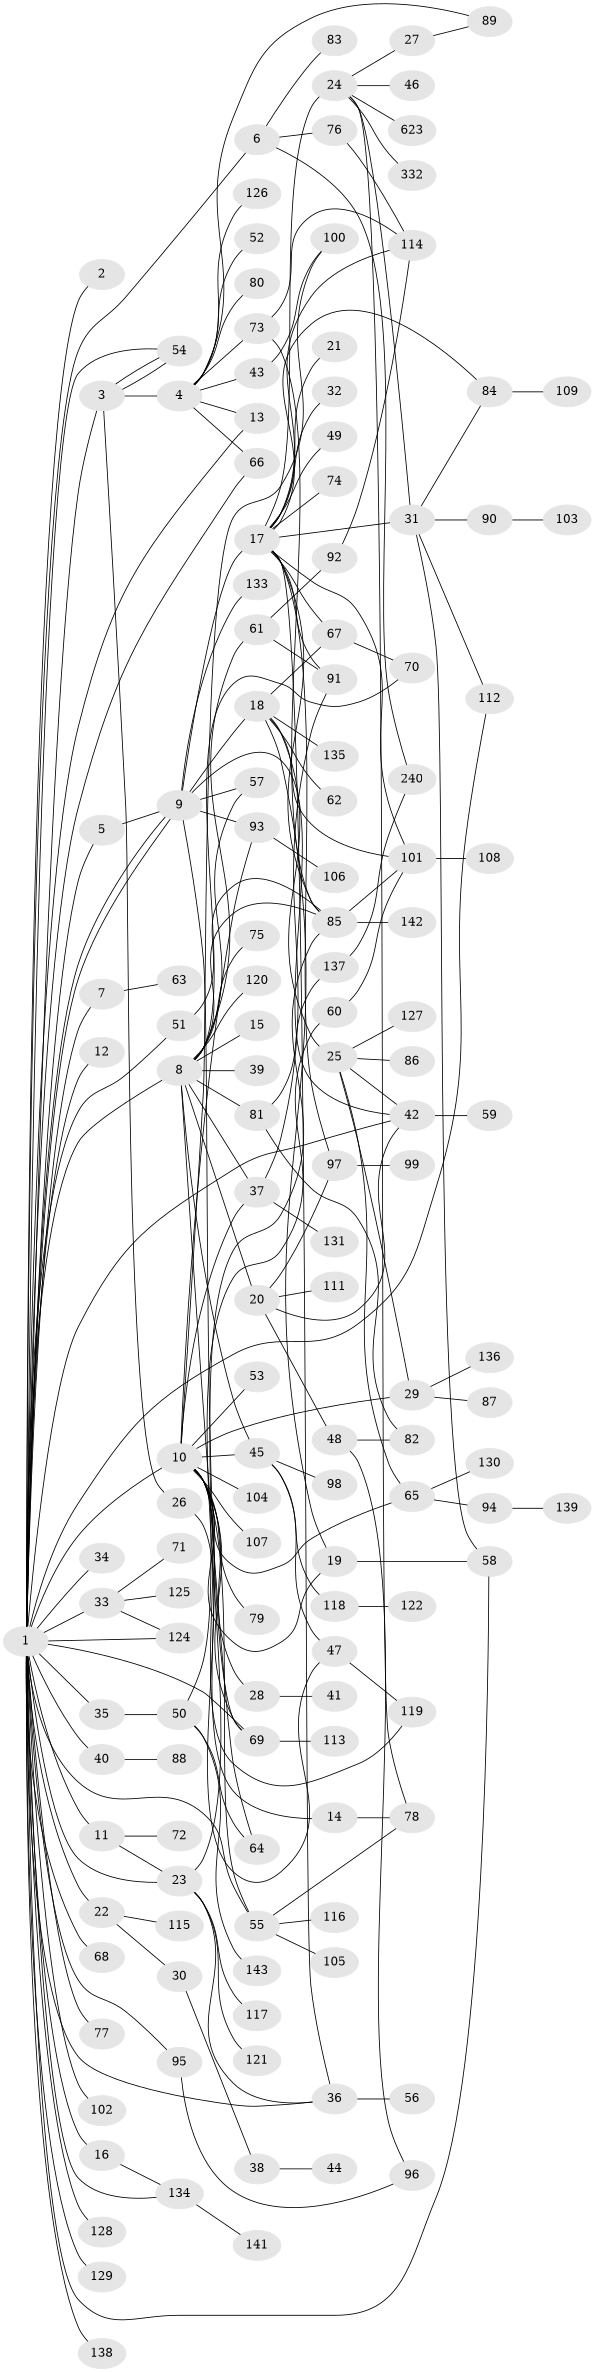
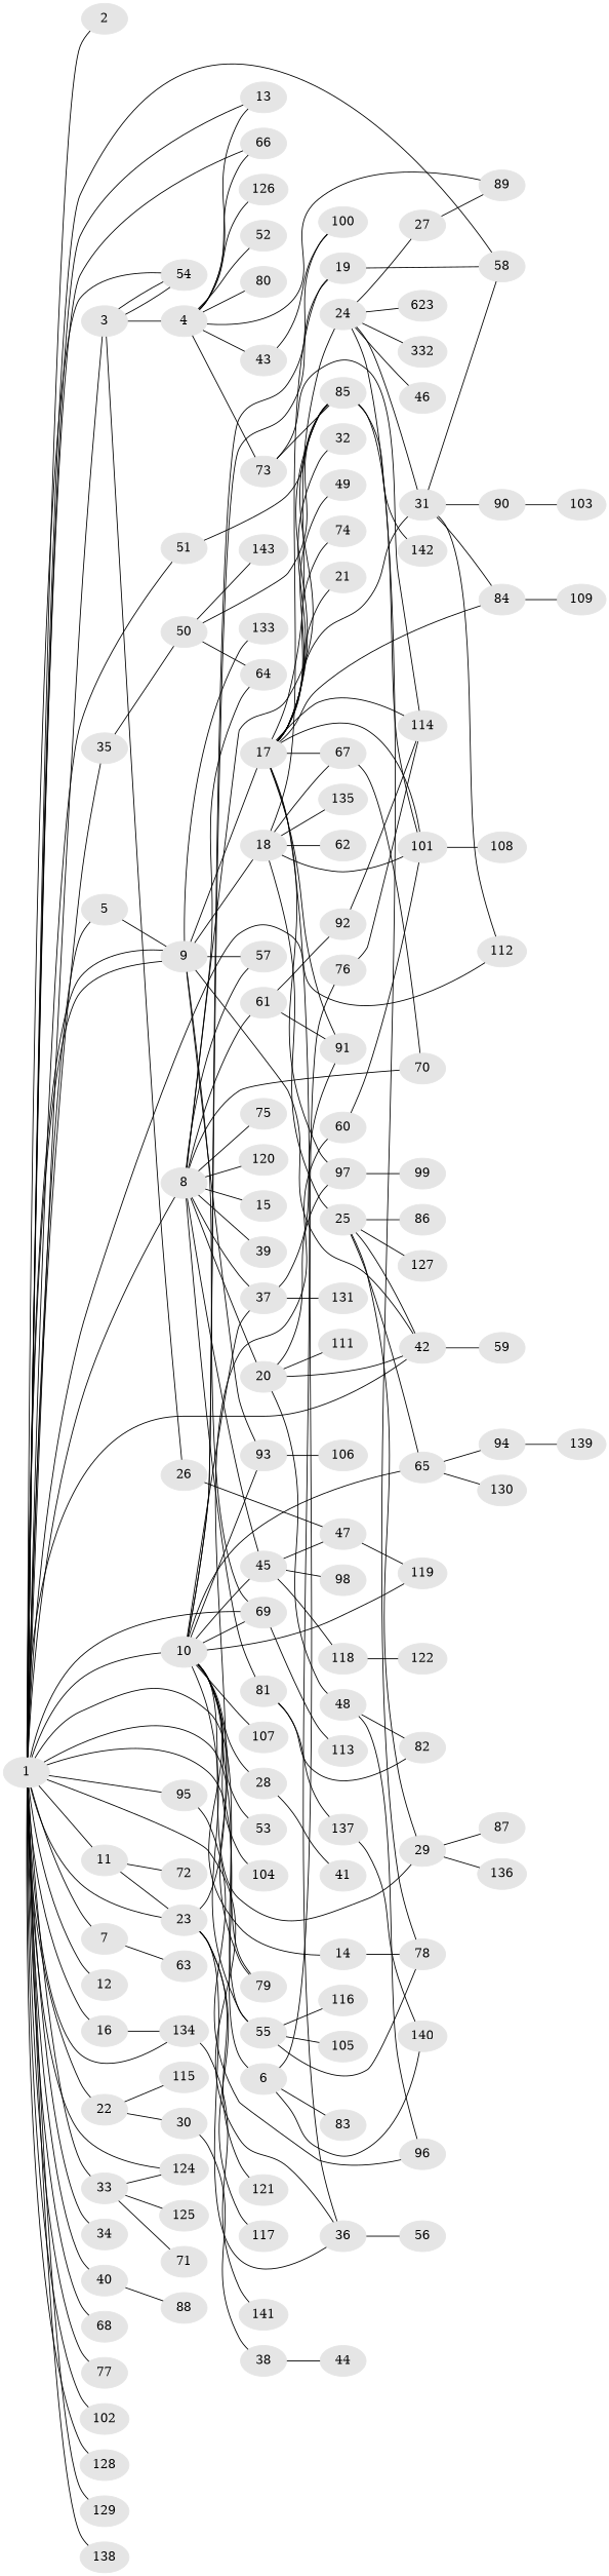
  graph {
    rankdir=LR
    node [color=gray90 style=filled]
    1
    2
    3
    5
    6
    7
    8
    9
    10
    11
    12
    13
    16
    22
    23
    33
    34
    35
    36
    40
    42
    51
    54
    55
    58
    66
    68
    69
    77
    79
    95
    102
    112
    124
    128
    129
    134
    138
    4
    26
    76
    83
-   140 [label=240]
+   140
    63
    15
    20
    37
    39
    45
    57
    61
    64
    70
    75
    81
    85
    120
    17
    18
    93
    133
    14
    19
    28
    29
    53
    65
    100
    104
    107
    119
    72
    30
    115
    60
    117
    121
    71
    125
    50
    56
    88
    59
    78
    105
    116
    113
    96
    141
    43
    52
    73
    80
    89
    126
    47
    114
    97
    48
    111
    91
    131
    98
    118
    92
    82
    137
    101
    142
    21
    24
    31
    32
    49
    67
    74
    84
    25
    62
    135
    106
    41
    87
    136
    94
    130
    27
    46
    n129 [label=623]
    n130 [label=332]
    90
    109
    99
    108
    86
    127
    38
    44
    103
    143
    122
    139
    1 -- 2
    1 -- 3
    1 -- 5
    1 -- 6
    1 -- 7
    1 -- 8
    1 -- 9
    1 -- 9
    1 -- 10
    1 -- 11
    1 -- 12
    1 -- 13
    1 -- 16
    1 -- 22
    1 -- 23
    1 -- 33
    1 -- 34
    1 -- 35
    1 -- 36
    1 -- 40
    1 -- 42
    1 -- 51
    1 -- 54
    1 -- 55
    1 -- 58
    1 -- 66
    1 -- 68
    1 -- 69
    1 -- 77
+   1 -- 79
    1 -- 95
    1 -- 102
    1 -- 112
    1 -- 124
    1 -- 128
    1 -- 129
    1 -- 134
    1 -- 138
    3 -- 54
    3 -- 54
    3 -- 4
    3 -- 26
    5 -- 9
    6 -- 76
    6 -- 83
    6 -- 140
    7 -- 63
    8 -- 15
    8 -- 20
    8 -- 37
    8 -- 39
    8 -- 45
    8 -- 57
    8 -- 61
    8 -- 64
    8 -- 70
    8 -- 75
    8 -- 81
    8 -- 85
    8 -- 120
    9 -- 42
    9 -- 69
    9 -- 57
    9 -- 17
    9 -- 18
    9 -- 93
    9 -- 133
    10 -- 55
    10 -- 69
    10 -- 79
    10 -- 37
    10 -- 45
    10 -- 93
    10 -- 14
    10 -- 19
    10 -- 28
    10 -- 29
    10 -- 53
    10 -- 65
    10 -- 100
    10 -- 104
    10 -- 107
    10 -- 119
    11 -- 23
    11 -- 72
    16 -- 134
    22 -- 30
    22 -- 115
    23 -- 36
    23 -- 60
    23 -- 117
    23 -- 121
    33 -- 124
    33 -- 71
    33 -- 125
    35 -- 50
    36 -- 56
    40 -- 88
    42 -- 59
    51 -- 85
    55 -- 78
    55 -- 105
    55 -- 116
    69 -- 113
    95 -- 96
    134 -- 141
    4 -- 13
    4 -- 66
    4 -- 43
    4 -- 52
    4 -- 73
    4 -- 80
    4 -- 89
    4 -- 126
    26 -- 47
    76 -- 114
    20 -- 42
    20 -- 97
    20 -- 48
    20 -- 111
    37 -- 91
    37 -- 131
    45 -- 47
    45 -- 98
    45 -- 118
    61 -- 91
    61 -- 92
    81 -- 82
    81 -- 137
    85 -- 101
    85 -- 142
    17 -- 36
    17 -- 85
    17 -- 114
    17 -- 97
    17 -- 91
    17 -- 101
    17 -- 21
    17 -- 24
    17 -- 31
    17 -- 32
    17 -- 49
    17 -- 67
    17 -- 74
    17 -- 84
    18 -- 19
    18 -- 101
    18 -- 67
    18 -- 25
    18 -- 62
    18 -- 135
    93 -- 106
    14 -- 78
    19 -- 58
    28 -- 41
    29 -- 87
    29 -- 136
    65 -- 94
    65 -- 130
    30 -- 38
    60 -- 101
    50 -- 64
    50 -- 85
    50 -- 143
    43 -- 100
    73 -- 85
    73 -- 114
    47 -- 119
    97 -- 99
    48 -- 96
    48 -- 82
    118 -- 122
    92 -- 114
    137 -- 140
    101 -- 108
    24 -- 78
    24 -- 31
    24 -- 27
    24 -- 46
    24 -- n129
    24 -- n130
    31 -- 58
    31 -- 112
    31 -- 84
    31 -- 90
    67 -- 70
    84 -- 109
    25 -- 42
    25 -- 29
    25 -- 65
    25 -- 86
    25 -- 127
    94 -- 139
    27 -- 89
    90 -- 103
    38 -- 44
  }
